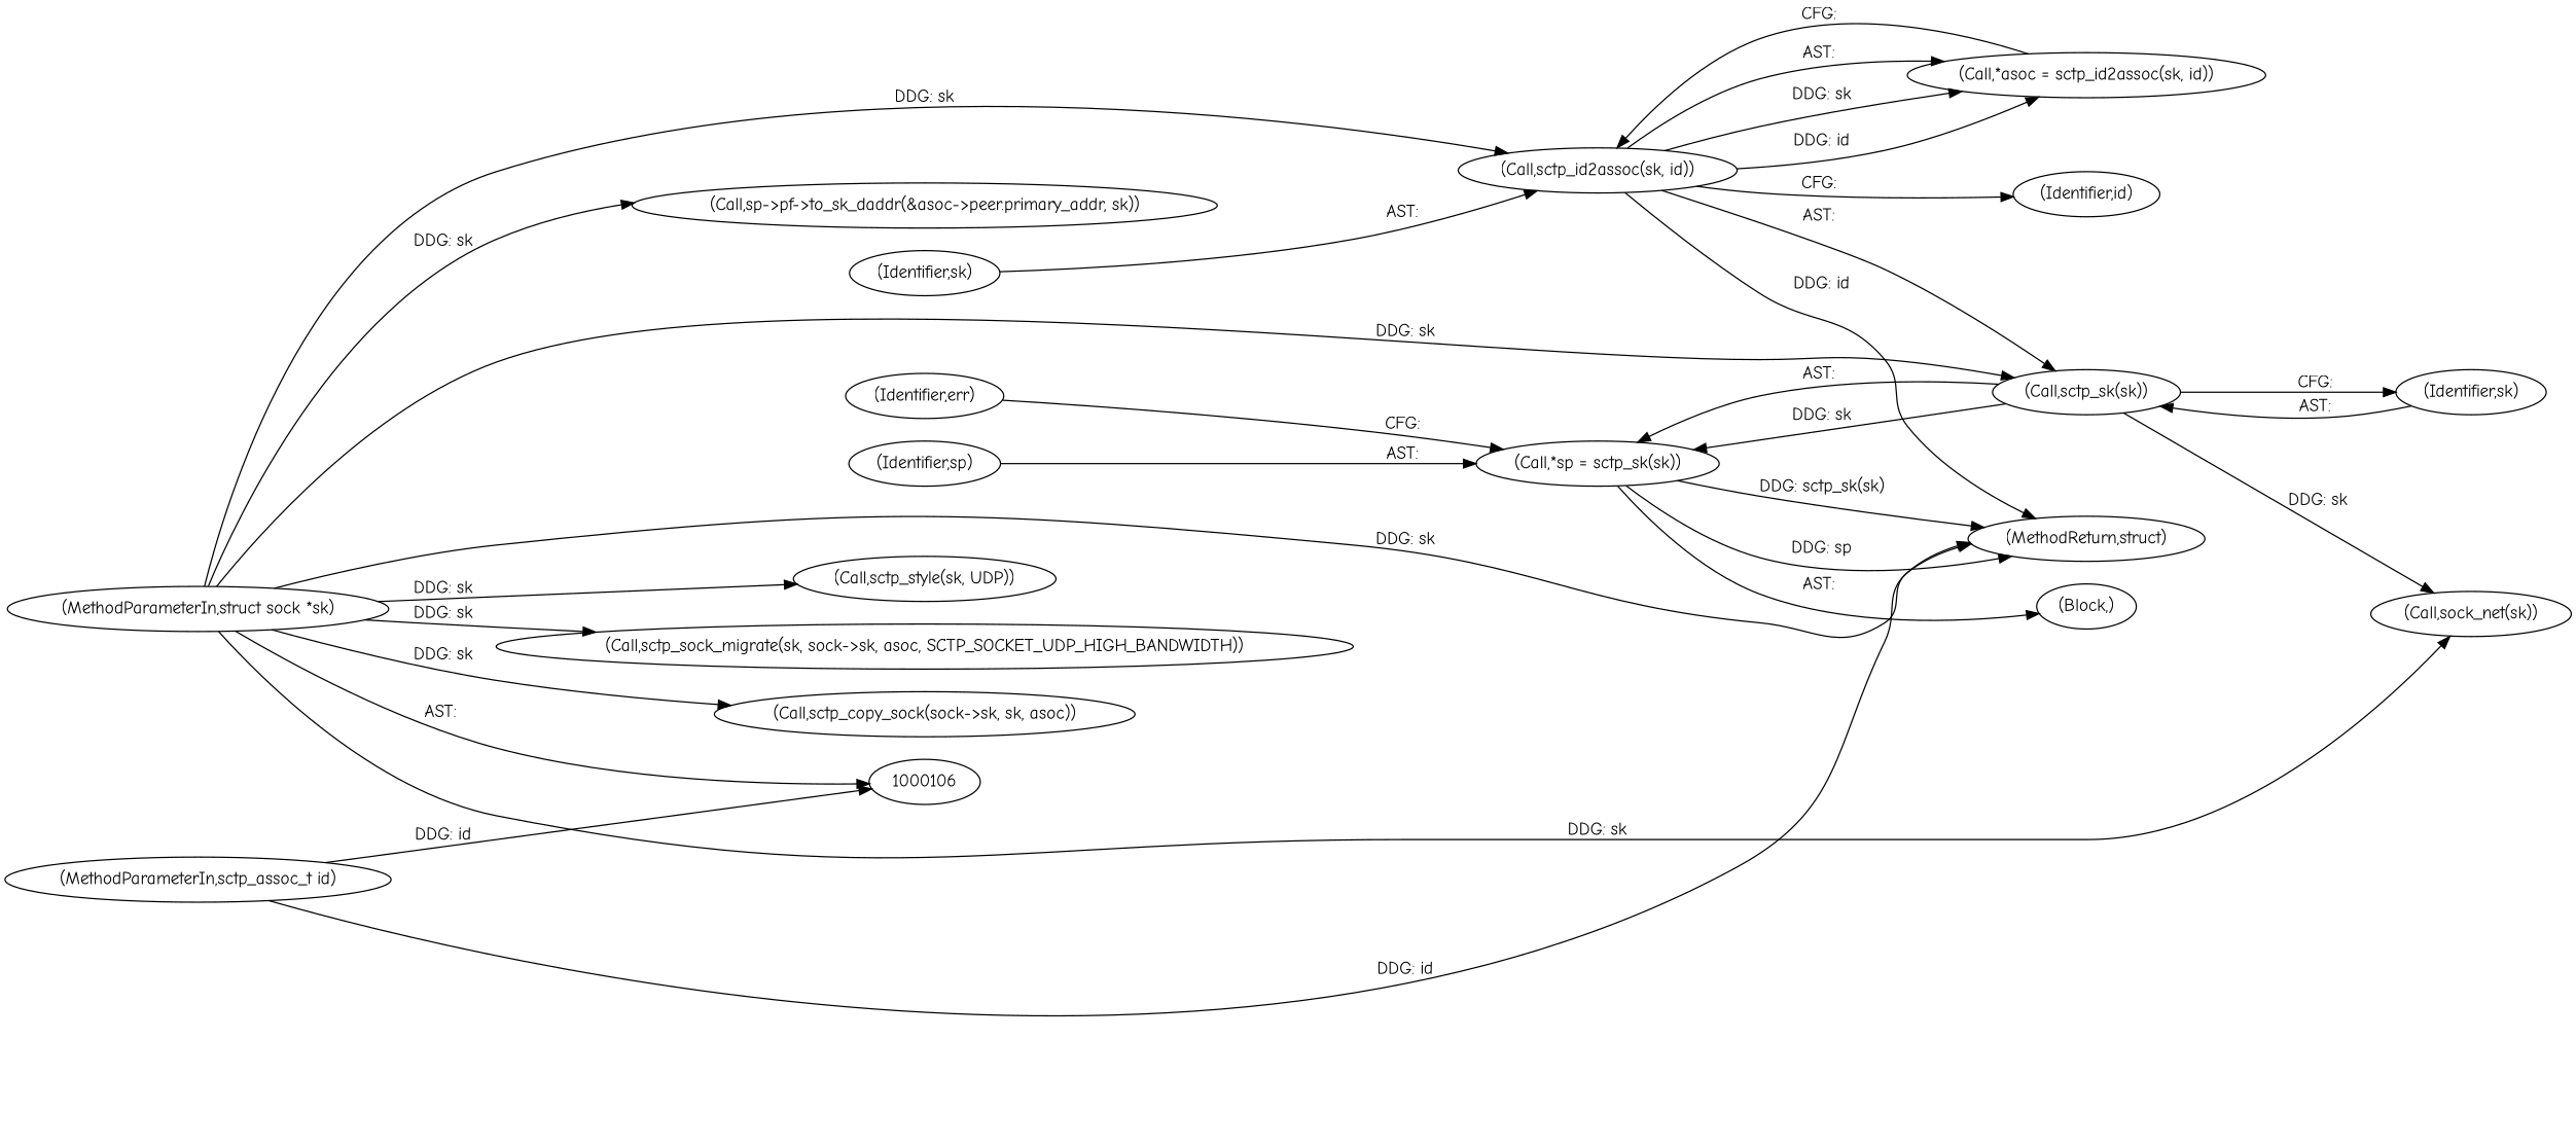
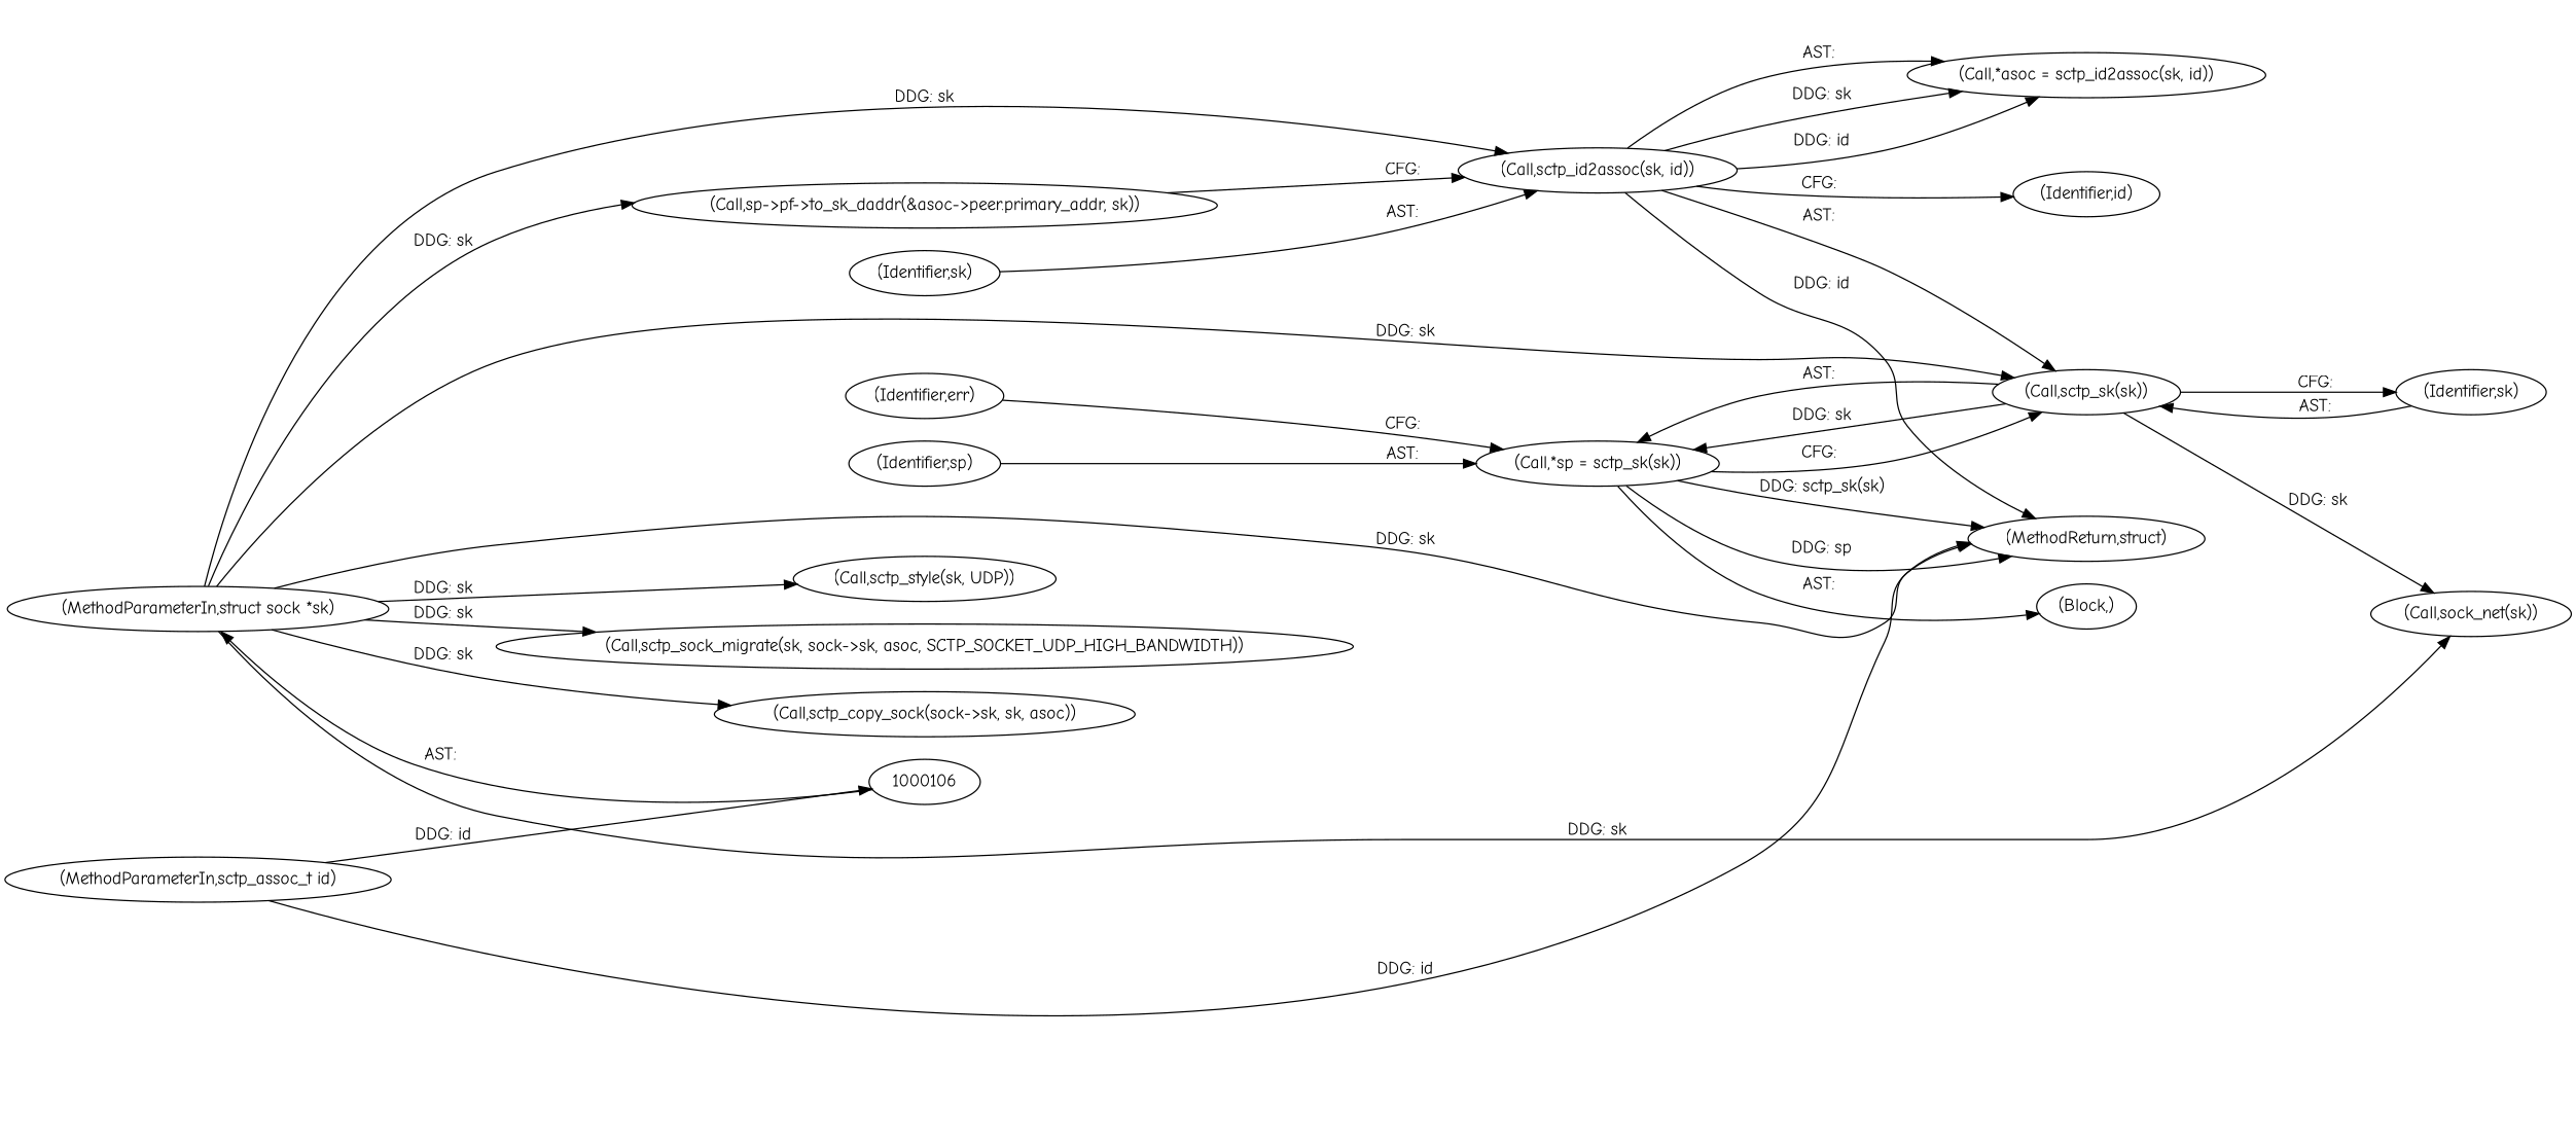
  digraph {
    fontname="Comic Neue"
    rankdir=LR
    node [fontname="Comic Neue"]
    edge [fontname="Comic Neue"]
    n1 [label="(Call,*sp = sctp_sk(sk))"]
    n2 [label="(Call,sctp_sk(sk))"]
    n3 [label="(MethodReturn,struct)"]
    n4 [label="(Block,)"]
    n5 [label="(Identifier,sk)"]
    n6 [label="(Call,sock_net(sk))"]
    n7 [label="(Call,sctp_id2assoc(sk, id))"]
    n8 [label="(Identifier,id)"]
    n9 [label="(Call,*asoc = sctp_id2assoc(sk, id))"]
    n10 [label="(MethodParameterIn,struct sock *sk)"]
    n11 [label="(Call,sctp_style(sk, UDP))"]
    n12 [label="(Call,sctp_sock_migrate(sk, sock->sk, asoc, SCTP_SOCKET_UDP_HIGH_BANDWIDTH))"]
    n13 [label="(Call,sp->pf->to_sk_daddr(&asoc->peer.primary_addr, sk))"]
    n14 [label="(Call,sctp_copy_sock(sock->sk, sk, asoc))"]
    1000106
    n16 [label="(MethodParameterIn,sctp_assoc_t id)"]
    n17 [label="(Identifier,sk)"]
    n18 [label="(Identifier,sp)"]
    n19 [label="(Identifier,err)"]
+   n1 -> n2 [label="CFG: "]
    n1 -> n3 [label="DDG: sp"]
    n1 -> n3 [label="DDG: sctp_sk(sk)"]
    n1 -> n4 [label="AST: "]
    n2 -> n1 [label="AST: "]
    n2 -> n1 [label="DDG: sk"]
    n2 -> n5 [label="CFG: "]
    n2 -> n6 [label="DDG: sk"]
    n5 -> n2 [label="AST: "]
    n7 -> n2 [label="AST: "]
    n7 -> n3 [label="DDG: id"]
    n7 -> n8 [label="CFG: "]
    n7 -> n9 [label="AST: "]
    n7 -> n9 [label="DDG: sk"]
    n7 -> n9 [label="DDG: id"]
-   n9 -> n7 [label="CFG: "]
+   n13 -> n7 [label="CFG: "]
    n10 -> n2 [label="DDG: sk"]
    n10 -> n3 [label="DDG: sk"]
    n10 -> n6 [label="DDG: sk"]
    n10 -> n7 [label="DDG: sk"]
    n10 -> n11 [label="DDG: sk"]
    n10 -> n12 [label="DDG: sk"]
    n10 -> n13 [label="DDG: sk"]
    n10 -> n14 [label="DDG: sk"]
-   n10 -> 1000106 [label="AST: "]
+   1000106 -> n10 [label="AST: "]
    n16 -> n3 [label="DDG: id"]
    n16 -> 1000106 [label="DDG: id"]
    n17 -> n7 [label="AST: "]
    n18 -> n1 [label="AST: "]
    n19 -> n1 [label="CFG: "]
  }
